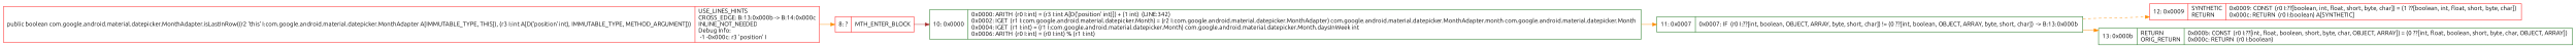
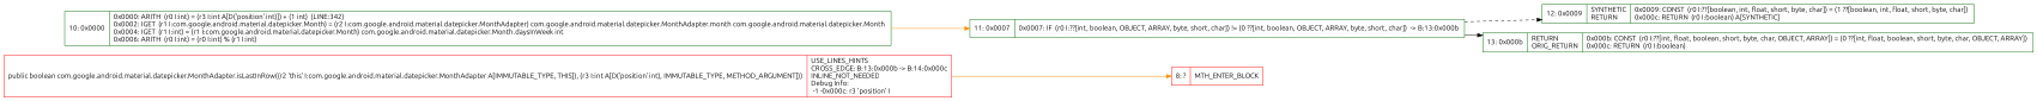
  digraph {
    fontname=Ubuntu
    rankdir=LR
    node [color=darkgreen fontname=Ubuntu shape=record]
    edge [color=darkorange fontname=Ubuntu]
    n1 [color=red label="{8\:\ ?|MTH_ENTER_BLOCK\l}"]
    n2 [label="{10\:\ 0x0000|0x0000: ARITH  (r0 I:int) = (r3 I:int A[D('position' int)]) + (1 int)  (LINE:342)\l0x0002: IGET  (r1 I:com.google.android.material.datepicker.Month) = (r2 I:com.google.android.material.datepicker.MonthAdapter) com.google.android.material.datepicker.MonthAdapter.month com.google.android.material.datepicker.Month \l0x0004: IGET  (r1 I:int) = (r1 I:com.google.android.material.datepicker.Month) com.google.android.material.datepicker.Month.daysInWeek int \l0x0006: ARITH  (r0 I:int) = (r0 I:int) % (r1 I:int) \l}"]
    n3 [label="{11\:\ 0x0007|0x0007: IF  (r0 I:??[int, boolean, OBJECT, ARRAY, byte, short, char]) != (0 ??[int, boolean, OBJECT, ARRAY, byte, short, char])  \-\> B:13:0x000b \l}"]
-   n4 [color=red label="{12\:\ 0x0009|SYNTHETIC\lRETURN\l|0x0009: CONST  (r0 I:??[boolean, int, float, short, byte, char]) = (1 ??[boolean, int, float, short, byte, char]) \l0x000c: RETURN  (r0 I:boolean) A[SYNTHETIC]\l}"]
+   n4 [label="{12\:\ 0x0009|SYNTHETIC\lRETURN\l|0x0009: CONST  (r0 I:??[boolean, int, float, short, byte, char]) = (1 ??[boolean, int, float, short, byte, char]) \l0x000c: RETURN  (r0 I:boolean) A[SYNTHETIC]\l}"]
    n5 [label="{13\:\ 0x000b|RETURN\lORIG_RETURN\l|0x000b: CONST  (r0 I:??[int, float, boolean, short, byte, char, OBJECT, ARRAY]) = (0 ??[int, float, boolean, short, byte, char, OBJECT, ARRAY]) \l0x000c: RETURN  (r0 I:boolean) \l}"]
    n6 [color=red label="{public boolean com.google.android.material.datepicker.MonthAdapter.isLastInRow((r2 'this' I:com.google.android.material.datepicker.MonthAdapter A[IMMUTABLE_TYPE, THIS]), (r3 I:int A[D('position' int), IMMUTABLE_TYPE, METHOD_ARGUMENT]))  | USE_LINES_HINTS\lCROSS_EDGE: B:13:0x000b \-\> B:14:0x000c\lINLINE_NOT_NEEDED\lDebug Info:\l  \-1 \-0x000c: r3 'position' I\l}"]
-   n1 -> n2 [color=brown]
    n2 -> n3
-   n3 -> n4 [style=dashed]
-   n3 -> n5
+   n3 -> n4 [color=black style=dashed]
+   n3 -> n5 [color=black]
    n6 -> n1
  }
